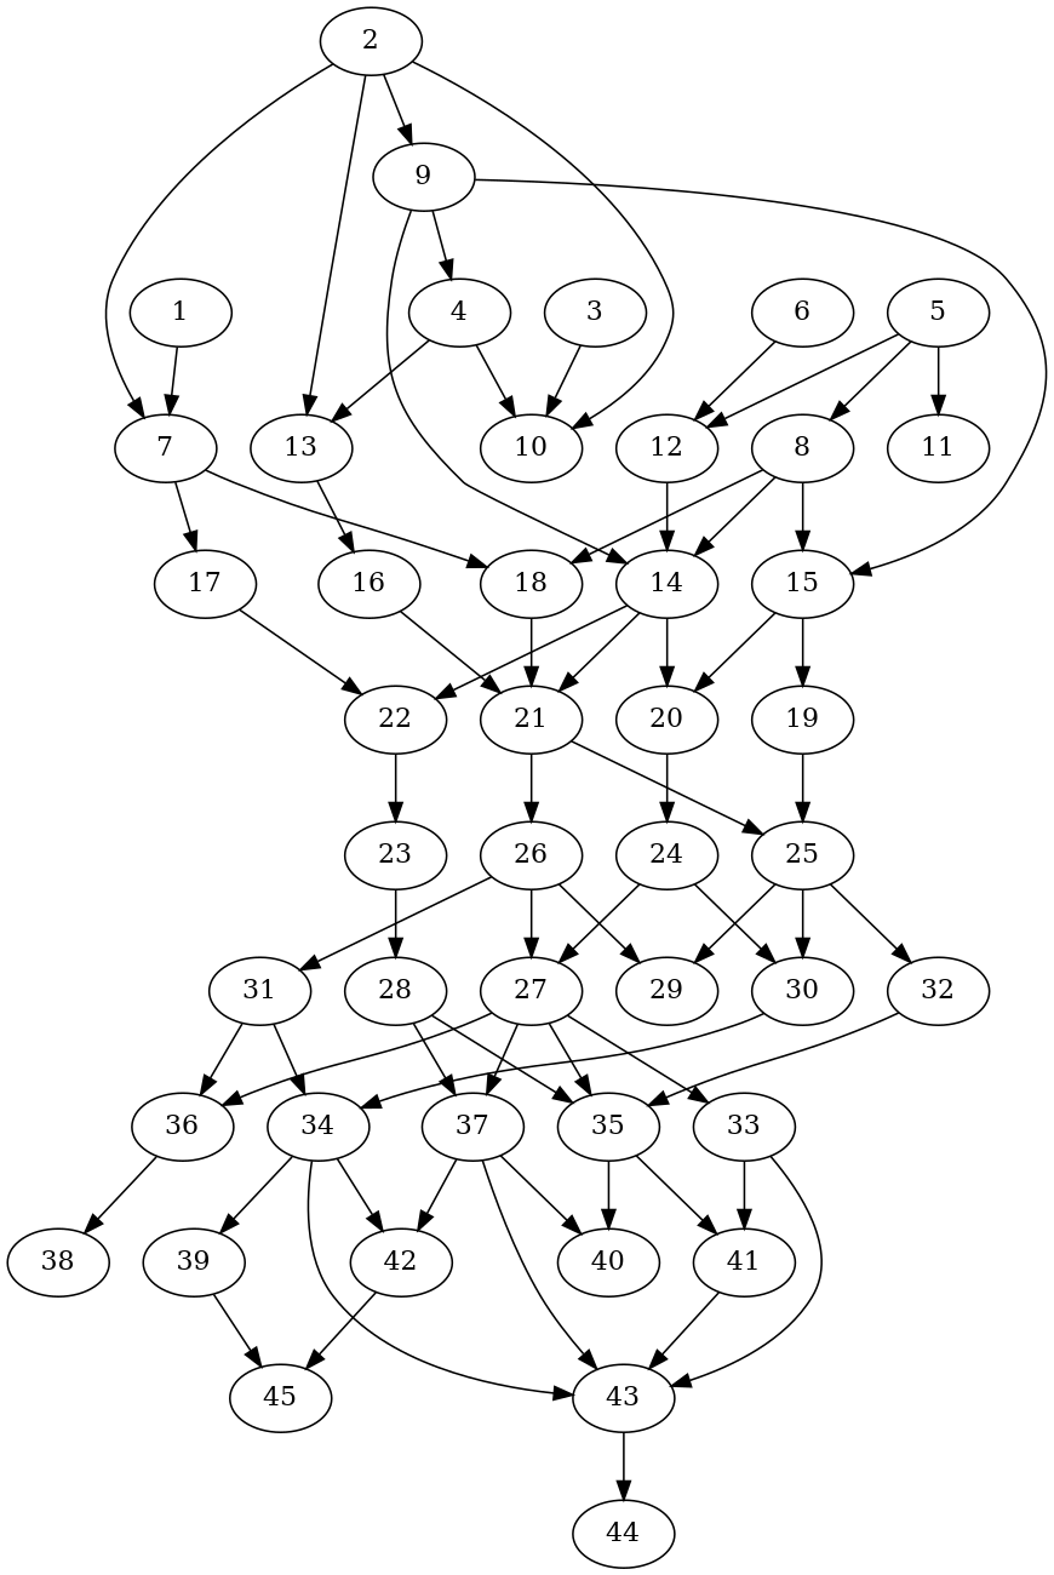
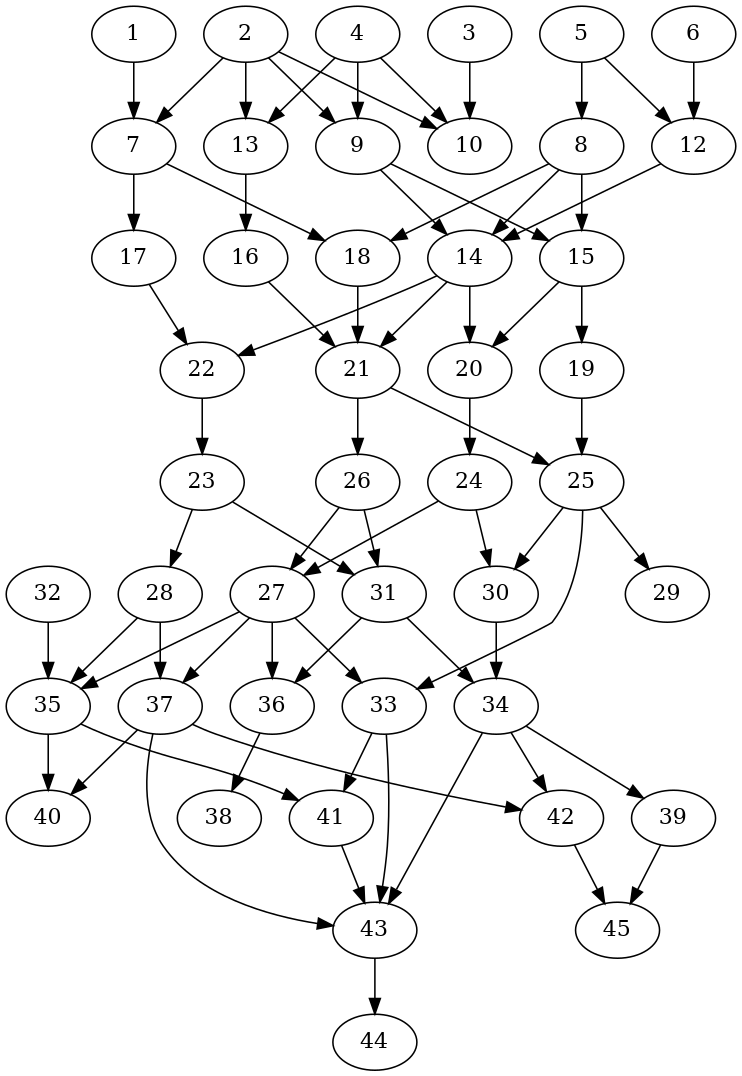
  digraph {
    node [alpha=0.09]
    1 [alpha=0.16 expect_size=50889728]
    7 [alpha=0.03 expect_size=22739968]
    17 [expect_size=50460672]
    18 [alpha=0.00 expect_size=11223040]
    22 [alpha=0.12 expect_size=22699008]
    21 [alpha=0.17 expect_size=22932480]
    2 [alpha=0.06 expect_size=36245504]
    9 [alpha=0.06 expect_size=6487040]
    10 [alpha=0.18 expect_size=30401536]
    13 [alpha=0.03 expect_size=9284608]
    14 [alpha=0.08 expect_size=51156992]
    15 [alpha=0.14 expect_size=28154880]
    16 [expect_size=11819008]
    20 [alpha=0.16 expect_size=27140096]
    19 [alpha=0.13 expect_size=13996032]
    3 [alpha=0.18 expect_size=29422592]
    4 [alpha=0.10 expect_size=19503104]
    5 [alpha=0.13 expect_size=48749568]
    8 [alpha=0.01 expect_size=42035200]
-   11 [alpha=0.20 expect_size=50538496]
    12 [alpha=0.15 expect_size=41430016]
    6 [alpha=0.16 expect_size=46575616]
    23 [alpha=0.17 expect_size=11378688]
    25 [alpha=0.18 expect_size=36387840]
    26 [alpha=0.05 expect_size=23229440]
    24 [expect_size=17547264]
    30 [alpha=0.02 expect_size=51716096]
    27 [alpha=0.20 expect_size=44931072]
    29 [alpha=0.01 expect_size=20399104]
    32 [alpha=0.18 expect_size=35353600]
    31 [alpha=0.03 expect_size=41484288]
    28 [alpha=0.10 expect_size=19384320]
    34 [alpha=0.13 expect_size=11023360]
    35 [alpha=0.20 expect_size=31264768]
    37 [alpha=0.18 expect_size=39558144]
    36 [expect_size=26998784]
    33 [alpha=0.16 expect_size=17139712]
    41 [alpha=0.00 expect_size=22085632]
    40 [expect_size=17318912]
    42 [alpha=0.19 expect_size=28110848]
    43 [alpha=0.01 expect_size=24395776]
    38 [expect_size=39257088]
    39 [alpha=0.04 expect_size=15699968]
    45 [alpha=0.08 expect_size=45789184]
    44 [alpha=0.08 expect_size=14984192]
    1 -> 7
    7 -> 17
    7 -> 18
    17 -> 22
    18 -> 21
    22 -> 23
    21 -> 25
    21 -> 26
    2 -> 7
    2 -> 9
    2 -> 10
    2 -> 13
    9 -> 14
    9 -> 15
    13 -> 16
    14 -> 22
    14 -> 21
    14 -> 20
    15 -> 20
    15 -> 19
    16 -> 21
    20 -> 24
    19 -> 25
    3 -> 10
-   9 -> 4
+   4 -> 9
    4 -> 10
    4 -> 13
    5 -> 8
-   5 -> 11
    5 -> 12
    8 -> 18
    8 -> 14
    8 -> 15
    12 -> 14
    6 -> 12
+   23 -> 31
    23 -> 28
    25 -> 30
    25 -> 29
-   25 -> 32
+   25 -> 33
    26 -> 27
-   26 -> 29
    26 -> 31
    24 -> 30
    24 -> 27
    30 -> 34
    27 -> 35
    27 -> 37
    27 -> 36
    27 -> 33
    32 -> 35
    31 -> 34
    31 -> 36
    28 -> 35
    28 -> 37
    34 -> 42
    34 -> 43
    34 -> 39
    35 -> 41
    35 -> 40
    37 -> 40
    37 -> 42
    37 -> 43
    36 -> 38
    33 -> 41
    33 -> 43
    41 -> 43
    42 -> 45
    43 -> 44
    39 -> 45
  }
